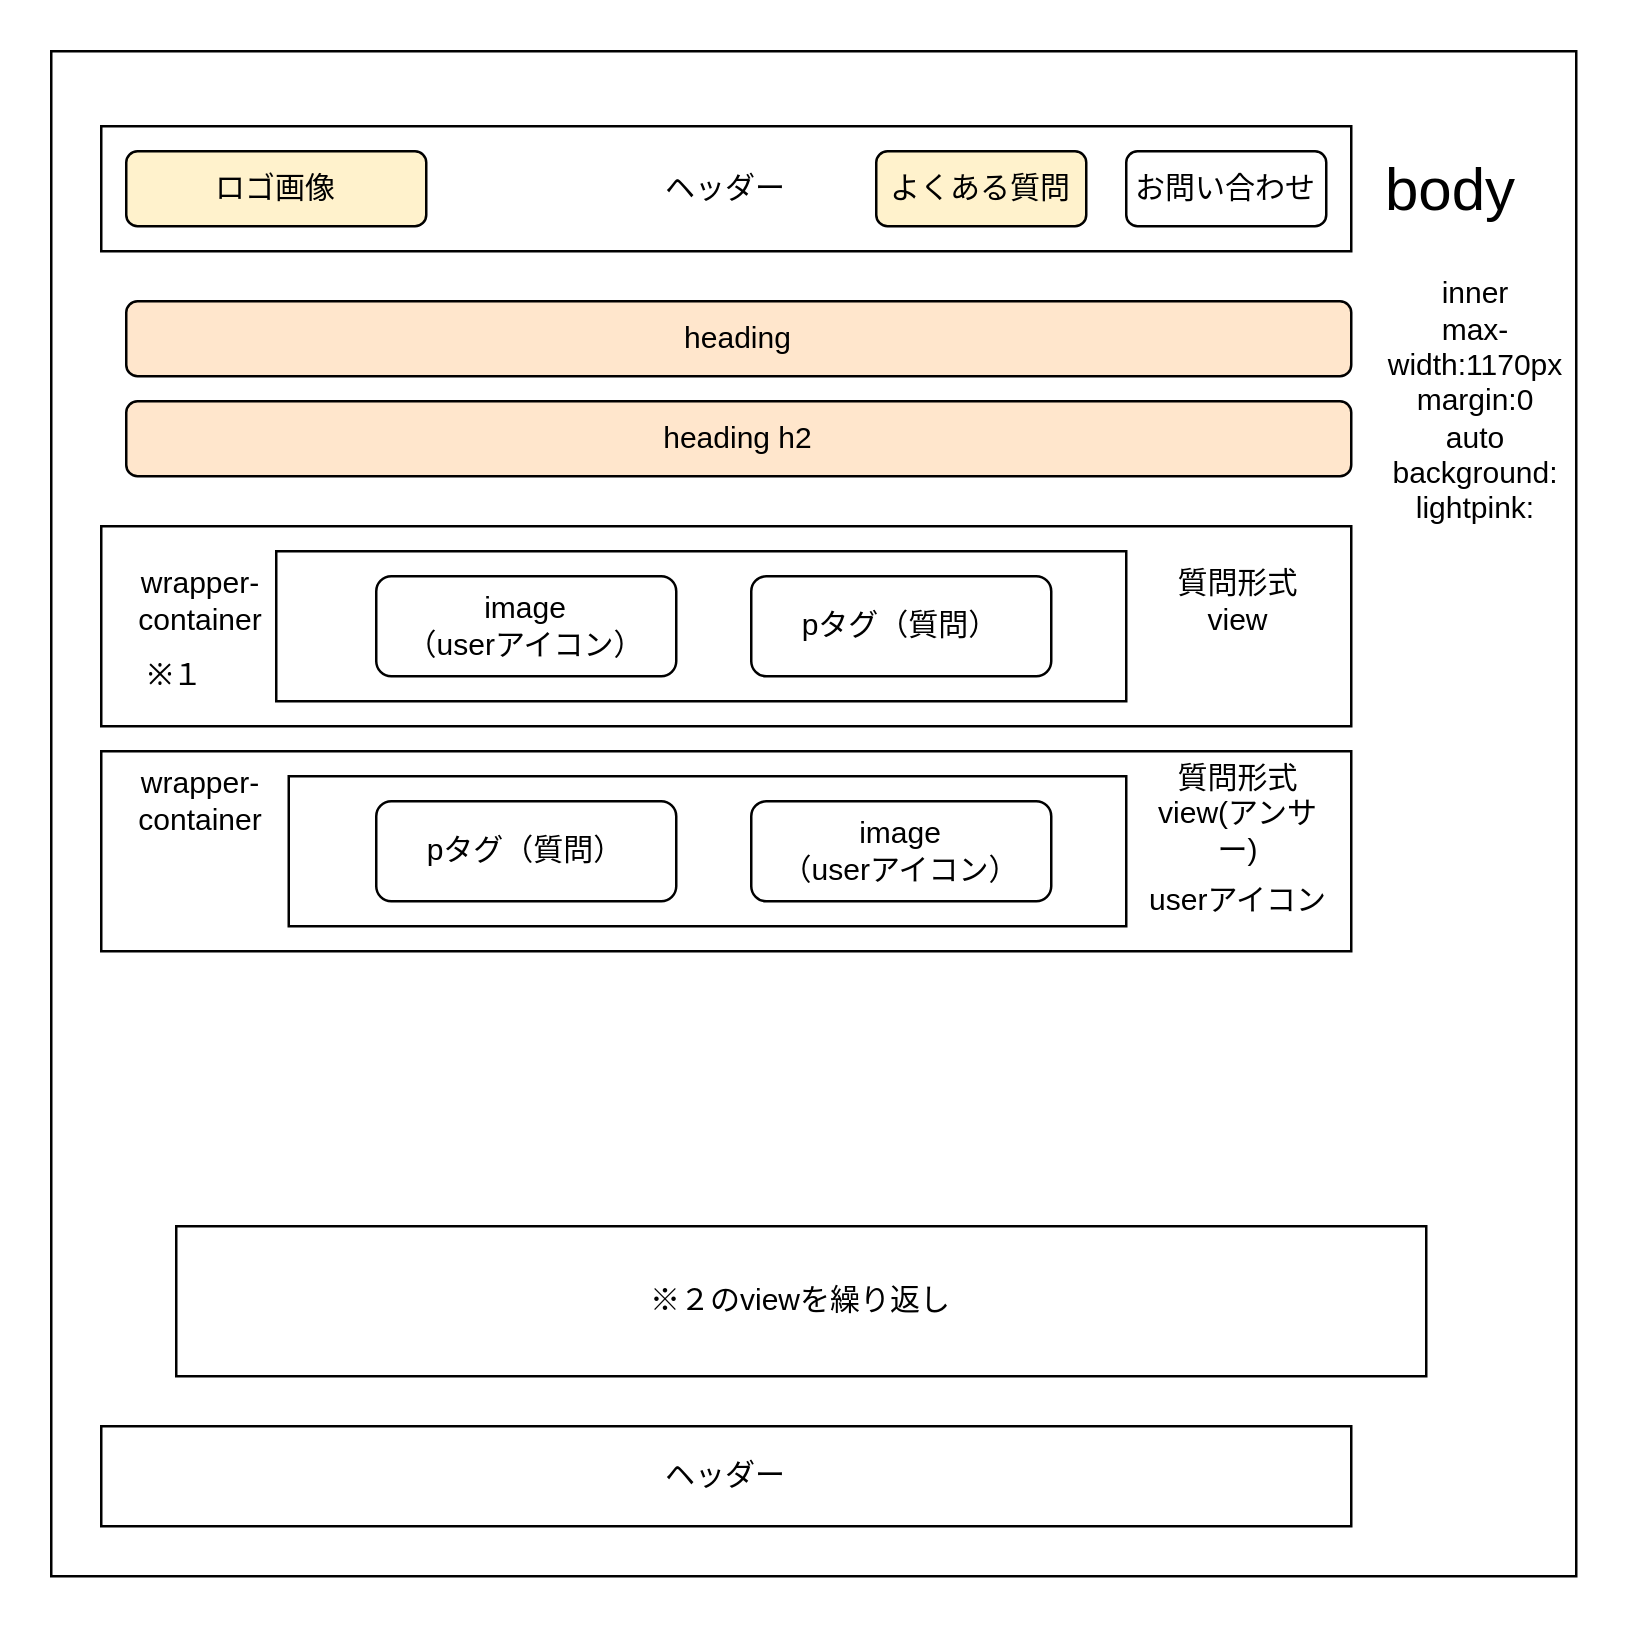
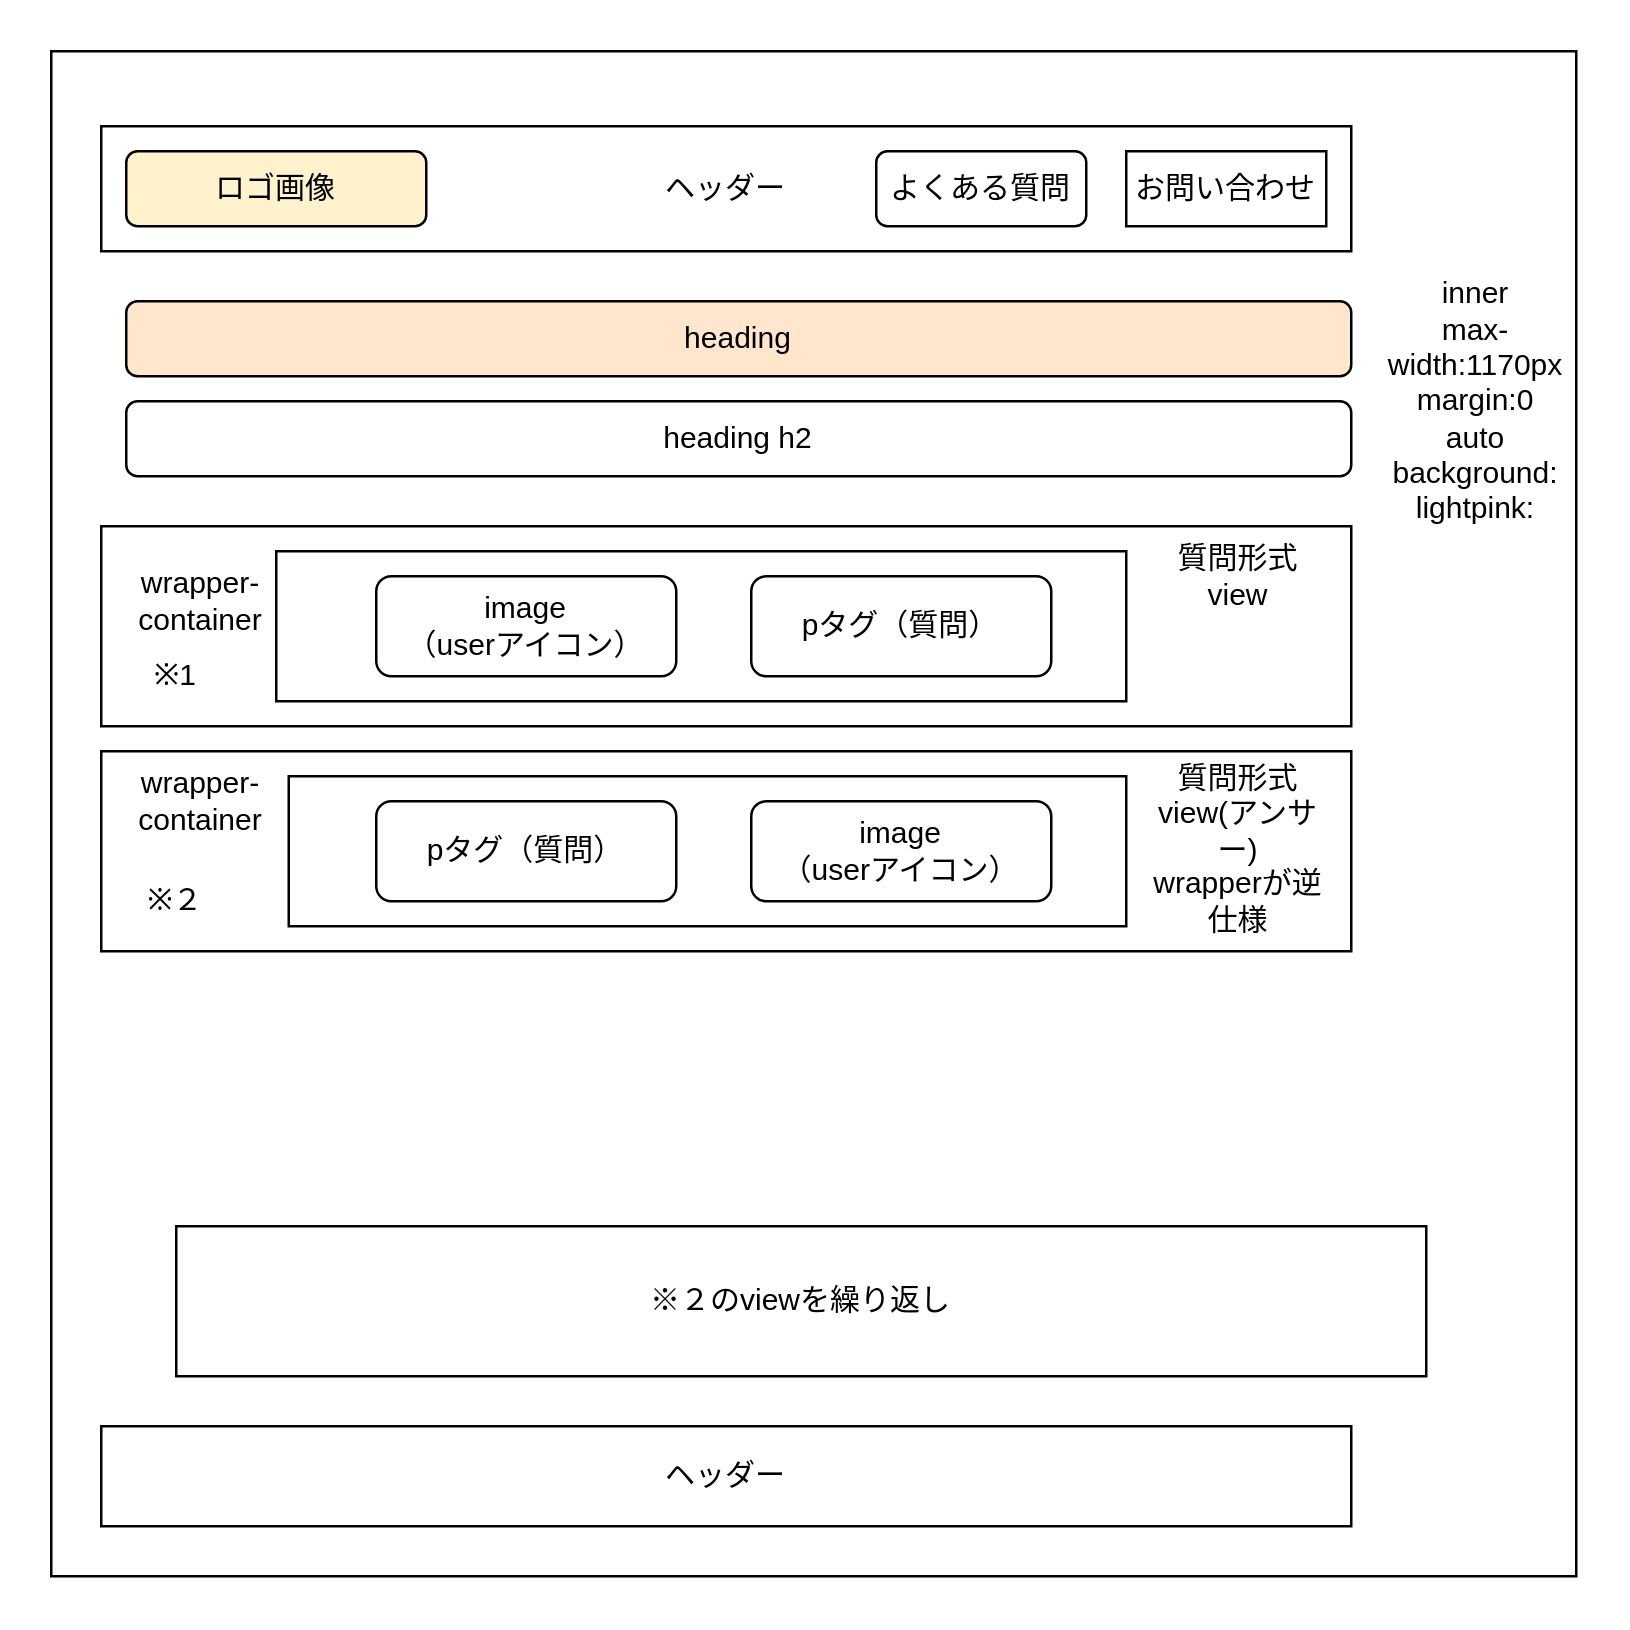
  <mxCell id="0" />
  <mxCell id="1" parent="0" />
  <mxCell id="2" value="" style="whiteSpace=wrap;html=1;aspect=fixed;" vertex="1" parent="1"><mxGeometry x="90" y="95" width="80" height="80" as="geometry" /></mxCell>
  <mxCell id="3" value="" style="whiteSpace=wrap;html=1;aspect=fixed;" vertex="1" parent="1"><mxGeometry x="20" y="20" width="610" height="610" as="geometry" /></mxCell>
  <mxCell id="4" value="ヘッダー" style="rounded=0;whiteSpace=wrap;html=1;" vertex="1" parent="1"><mxGeometry x="40" y="50" width="500" height="50" as="geometry" /></mxCell>
  <mxCell id="5" value="ロゴ画像" style="rounded=1;whiteSpace=wrap;html=1;fillColor=#fff2cc;" vertex="1" parent="1"><mxGeometry x="50" y="60" width="120" height="30" as="geometry" /></mxCell>
- <mxCell id="6" value="よくある質問" style="rounded=1;whiteSpace=wrap;html=1;fillColor=#fff2cc;" vertex="1" parent="1"><mxGeometry x="350" y="60" width="84" height="30" as="geometry" /></mxCell>
- <mxCell id="7" value="お問い合わせ" style="rounded=1;whiteSpace=wrap;html=1;" vertex="1" parent="1"><mxGeometry x="450" y="60" width="80" height="30" as="geometry" /></mxCell>
+ <mxCell id="6" value="よくある質問" style="rounded=1;whiteSpace=wrap;html=1;" vertex="1" parent="1"><mxGeometry x="350" y="60" width="84" height="30" as="geometry" /></mxCell>
+ <mxCell id="7" value="お問い合わせ" style="whiteSpace=wrap;html=1;rounded=0;" vertex="1" parent="1"><mxGeometry x="450" y="60" width="80" height="30" as="geometry" /></mxCell>
  <mxCell id="8" value="" style="rounded=0;whiteSpace=wrap;html=1;" vertex="1" parent="1"><mxGeometry x="40" y="210" width="500" height="80" as="geometry" /></mxCell>
  <mxCell id="9" value="" style="rounded=0;whiteSpace=wrap;html=1;" vertex="1" parent="1"><mxGeometry x="110" y="220" width="340" height="60" as="geometry" /></mxCell>
  <mxCell id="10" value="wrapper-container&lt;br&gt;" style="text;html=1;strokeColor=none;fillColor=none;align=center;verticalAlign=middle;whiteSpace=wrap;rounded=0;" vertex="1" parent="1"><mxGeometry x="60" y="230" width="40" height="20" as="geometry" /></mxCell>
  <mxCell id="11" value="ヘッダー" style="rounded=0;whiteSpace=wrap;html=1;" vertex="1" parent="1"><mxGeometry x="40" y="570" width="500" height="40" as="geometry" /></mxCell>
- <mxCell id="12" value="&lt;font style=&quot;font-size: 24px&quot;&gt;body&lt;/font&gt;" style="text;html=1;strokeColor=none;fillColor=none;align=center;verticalAlign=middle;whiteSpace=wrap;rounded=0;" vertex="1" parent="1"><mxGeometry x="550" y="50" width="60" height="51" as="geometry" /></mxCell>
  <mxCell id="13" value="heading" style="rounded=1;whiteSpace=wrap;html=1;fillColor=#ffe6cc;" vertex="1" parent="1"><mxGeometry x="50" y="120" width="490" height="30" as="geometry" /></mxCell>
  <mxCell id="14" value="inner&lt;br&gt;max-width:1170px&lt;br&gt;margin:0 auto&lt;br&gt;background:&lt;br&gt;lightpink:&lt;br&gt;" style="text;html=1;strokeColor=none;fillColor=none;align=center;verticalAlign=middle;whiteSpace=wrap;rounded=0;" vertex="1" parent="1"><mxGeometry x="570" y="150" width="40" height="20" as="geometry" /></mxCell>
- <mxCell id="15" value="heading h2" style="rounded=1;whiteSpace=wrap;html=1;fillColor=#ffe6cc;" vertex="1" parent="1"><mxGeometry x="50" y="160" width="490" height="30" as="geometry" /></mxCell>
+ <mxCell id="15" value="heading h2" style="rounded=1;whiteSpace=wrap;html=1;" vertex="1" parent="1"><mxGeometry x="50" y="160" width="490" height="30" as="geometry" /></mxCell>
  <mxCell id="16" value="image&lt;br&gt;（userアイコン）" style="rounded=1;whiteSpace=wrap;html=1;" vertex="1" parent="1"><mxGeometry x="150" y="230" width="120" height="40" as="geometry" /></mxCell>
  <mxCell id="17" value="pタグ（質問）" style="rounded=1;whiteSpace=wrap;html=1;" vertex="1" parent="1"><mxGeometry x="300" y="230" width="120" height="40" as="geometry" /></mxCell>
  <mxCell id="18" value="" style="rounded=0;whiteSpace=wrap;html=1;" vertex="1" parent="1"><mxGeometry x="40" y="300" width="500" height="80" as="geometry" /></mxCell>
  <mxCell id="19" value="wrapper-container&lt;br&gt;" style="text;html=1;strokeColor=none;fillColor=none;align=center;verticalAlign=middle;whiteSpace=wrap;rounded=0;" vertex="1" parent="1"><mxGeometry x="60" y="310" width="40" height="20" as="geometry" /></mxCell>
  <mxCell id="20" value="" style="rounded=0;whiteSpace=wrap;html=1;" vertex="1" parent="1"><mxGeometry x="115" y="310" width="335" height="60" as="geometry" /></mxCell>
  <mxCell id="21" value="image&lt;br&gt;（userアイコン）" style="rounded=1;whiteSpace=wrap;html=1;" vertex="1" parent="1"><mxGeometry x="300" y="320" width="120" height="40" as="geometry" /></mxCell>
  <mxCell id="22" value="pタグ（質問）" style="rounded=1;whiteSpace=wrap;html=1;" vertex="1" parent="1"><mxGeometry x="150" y="320" width="120" height="40" as="geometry" /></mxCell>
- <mxCell id="23" value="&lt;font style=&quot;font-size: 12px&quot;&gt;質問形式view&lt;/font&gt;" style="text;html=1;strokeColor=none;fillColor=none;align=center;verticalAlign=middle;whiteSpace=wrap;rounded=0;" vertex="1" parent="1"><mxGeometry x="460" y="230" width="70" height="20" as="geometry" /></mxCell>
+ <mxCell id="23" value="&lt;font style=&quot;font-size: 12px&quot;&gt;質問形式view&lt;/font&gt;" style="text;html=1;strokeColor=none;fillColor=none;align=center;verticalAlign=middle;whiteSpace=wrap;rounded=0;" vertex="1" parent="1"><mxGeometry x="460" y="220" width="70" height="20" as="geometry" /></mxCell>
  <mxCell id="24" value="&lt;font style=&quot;font-size: 12px&quot;&gt;質問形式view(アンサー)&lt;/font&gt;" style="text;html=1;strokeColor=none;fillColor=none;align=center;verticalAlign=middle;whiteSpace=wrap;rounded=0;" vertex="1" parent="1"><mxGeometry x="460" y="315" width="70" height="20" as="geometry" /></mxCell>
- <mxCell id="25" value="userアイコン" style="text;html=1;strokeColor=none;fillColor=none;align=center;verticalAlign=middle;whiteSpace=wrap;rounded=0;" vertex="1" parent="1"><mxGeometry x="455" y="350" width="80" height="20" as="geometry" /></mxCell>
- <mxCell id="26" value="※１" style="text;html=1;strokeColor=none;fillColor=none;align=center;verticalAlign=middle;whiteSpace=wrap;rounded=0;" vertex="1" parent="1"><mxGeometry x="50" y="260" width="40" height="20" as="geometry" /></mxCell>
+ <mxCell id="25" value="wrapperが逆仕様" style="text;html=1;strokeColor=none;fillColor=none;align=center;verticalAlign=middle;whiteSpace=wrap;rounded=0;" vertex="1" parent="1"><mxGeometry x="455" y="350" width="80" height="20" as="geometry" /></mxCell>
+ <mxCell id="26" value="※1" style="text;html=1;strokeColor=none;fillColor=none;align=center;verticalAlign=middle;whiteSpace=wrap;rounded=0;" vertex="1" parent="1"><mxGeometry x="50" y="260" width="40" height="20" as="geometry" /></mxCell>
+ <mxCell id="27" value="※２" style="text;html=1;strokeColor=none;fillColor=none;align=center;verticalAlign=middle;whiteSpace=wrap;rounded=0;" vertex="1" parent="1"><mxGeometry x="50" y="350" width="40" height="20" as="geometry" /></mxCell>
  <mxCell id="28" value="※２のviewを繰り返し" style="rounded=0;whiteSpace=wrap;html=1;" vertex="1" parent="1"><mxGeometry x="70" y="490" width="500" height="60" as="geometry" /></mxCell>
